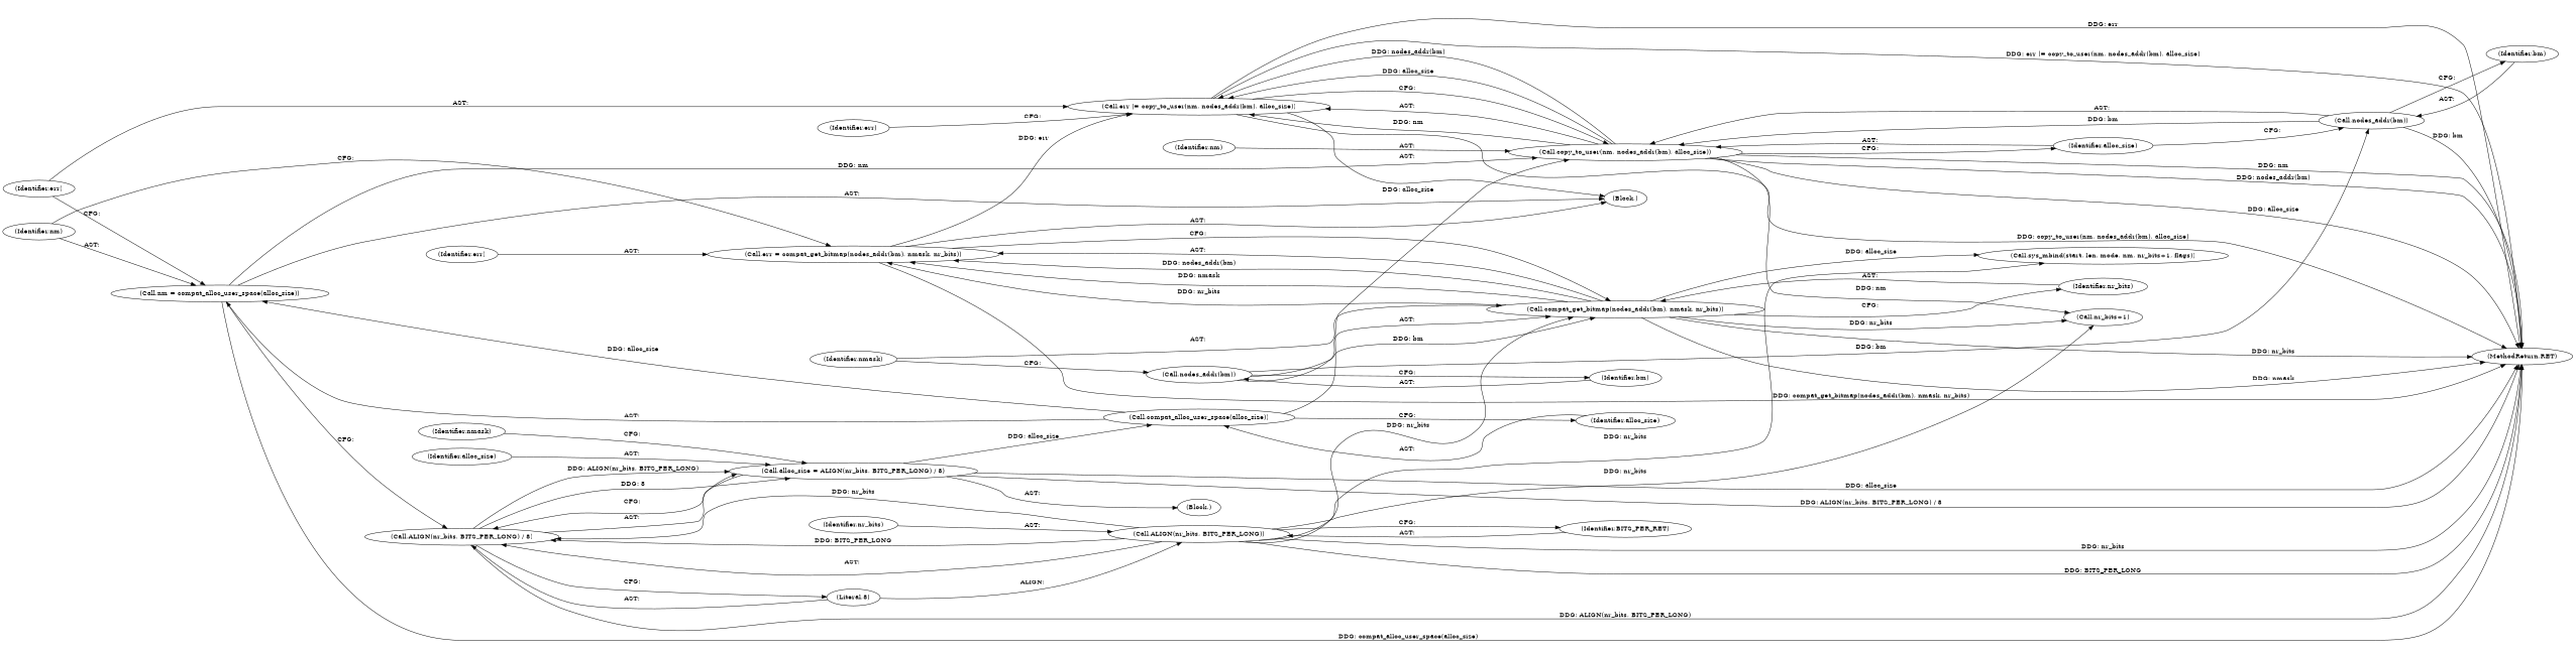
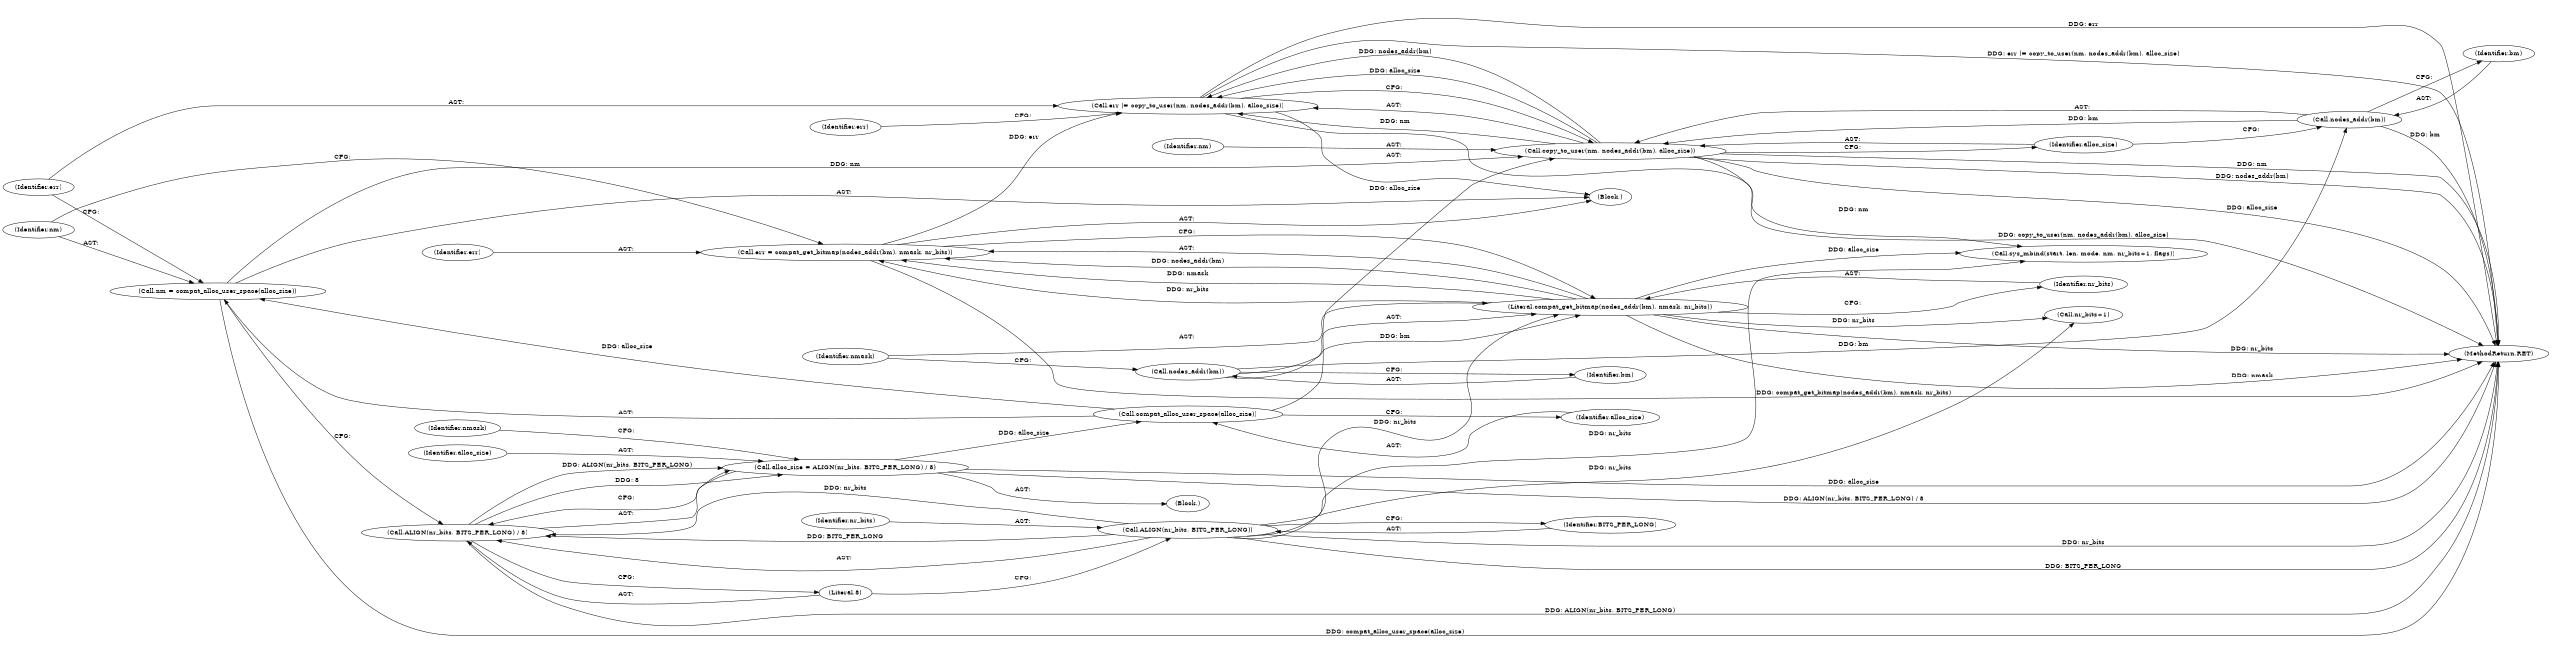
  digraph {
    rankdir=LR
    n1 [label="(Call,err |= copy_to_user(nm, nodes_addr(bm), alloc_size))"]
    n2 [label="(Call,copy_to_user(nm, nodes_addr(bm), alloc_size))"]
    n3 [label="(Block,)"]
    n4 [label="(MethodReturn,RET)"]
    n5 [label="(Call,sys_mbind(start, len, mode, nm, nr_bits+1, flags))"]
    n6 [label="(Identifier,alloc_size)"]
    n7 [label="(Call,err = compat_get_bitmap(nodes_addr(bm), nmask, nr_bits))"]
-   n8 [label="(Call,compat_get_bitmap(nodes_addr(bm), nmask, nr_bits))"]
+   n8 [label="(Literal,compat_get_bitmap(nodes_addr(bm), nmask, nr_bits))"]
    n9 [label="(Call,nr_bits+1)"]
    n10 [label="(Identifier,nr_bits)"]
    n11 [label="(Call,nodes_addr(bm))"]
    n12 [label="(Call,nodes_addr(bm))"]
    n13 [label="(Identifier,bm)"]
    n14 [label="(Identifier,bm)"]
    n15 [label="(Call,ALIGN(nr_bits, BITS_PER_LONG))"]
    n16 [label="(Call,ALIGN(nr_bits, BITS_PER_LONG) / 8)"]
-   n17 [label="(Identifier,BITS_PER_RET)"]
+   n17 [label="(Identifier,BITS_PER_LONG)"]
    n18 [label="(Call,alloc_size = ALIGN(nr_bits, BITS_PER_LONG) / 8)"]
    n19 [label="(Literal,8)"]
    n20 [label="(Call,nm = compat_alloc_user_space(alloc_size))"]
    n21 [label="(Call,compat_alloc_user_space(alloc_size))"]
    n22 [label="(Identifier,alloc_size)"]
    n23 [label="(Block,)"]
    n24 [label="(Identifier,nm)"]
    n25 [label="(Identifier,nmask)"]
    n26 [label="(Identifier,err)"]
    n27 [label="(Identifier,alloc_size)"]
    n28 [label="(Identifier,err)"]
    n29 [label="(Identifier,err)"]
    n30 [label="(Identifier,nm)"]
    n31 [label="(Identifier,nmask)"]
    n32 [label="(Identifier,nr_bits)"]
    n1 -> n2 [label="CFG: "]
    n1 -> n3 [label="AST: "]
    n1 -> n4 [label="DDG: copy_to_user(nm, nodes_addr(bm), alloc_size)"]
    n1 -> n4 [label="DDG: err"]
    n1 -> n4 [label="DDG: err |= copy_to_user(nm, nodes_addr(bm), alloc_size)"]
    n2 -> n1 [label="AST: "]
    n2 -> n1 [label="DDG: nm"]
    n2 -> n1 [label="DDG: nodes_addr(bm)"]
    n2 -> n1 [label="DDG: alloc_size"]
    n2 -> n4 [label="DDG: nm"]
    n2 -> n4 [label="DDG: nodes_addr(bm)"]
    n2 -> n4 [label="DDG: alloc_size"]
-   n2 -> n9 [label="DDG: nm"]
+   n2 -> n5 [label="DDG: nm"]
    n2 -> n6 [label="CFG: "]
    n6 -> n2 [label="AST: "]
    n6 -> n12 [label="CFG: "]
    n7 -> n1 [label="DDG: err"]
    n7 -> n3 [label="AST: "]
    n7 -> n4 [label="DDG: compat_get_bitmap(nodes_addr(bm), nmask, nr_bits)"]
    n7 -> n8 [label="CFG: "]
    n8 -> n4 [label="DDG: nr_bits"]
    n8 -> n4 [label="DDG: nmask"]
    n8 -> n5 [label="DDG: alloc_size"]
    n8 -> n7 [label="AST: "]
    n8 -> n7 [label="DDG: nodes_addr(bm)"]
    n8 -> n7 [label="DDG: nmask"]
    n8 -> n7 [label="DDG: nr_bits"]
    n8 -> n9 [label="DDG: nr_bits"]
    n8 -> n10 [label="CFG: "]
    n10 -> n8 [label="AST: "]
    n11 -> n8 [label="AST: "]
    n11 -> n8 [label="DDG: bm"]
    n11 -> n12 [label="DDG: bm"]
    n11 -> n13 [label="CFG: "]
    n12 -> n2 [label="AST: "]
    n12 -> n2 [label="DDG: bm"]
    n12 -> n4 [label="DDG: bm"]
    n12 -> n14 [label="CFG: "]
    n13 -> n11 [label="AST: "]
    n14 -> n12 [label="AST: "]
    n15 -> n4 [label="DDG: nr_bits"]
    n15 -> n4 [label="DDG: BITS_PER_LONG"]
    n15 -> n5 [label="DDG: nr_bits"]
    n15 -> n8 [label="DDG: nr_bits"]
    n15 -> n9 [label="DDG: nr_bits"]
    n15 -> n16 [label="AST: "]
    n15 -> n16 [label="DDG: nr_bits"]
    n15 -> n16 [label="DDG: BITS_PER_LONG"]
    n15 -> n17 [label="CFG: "]
    n16 -> n4 [label="DDG: ALIGN(nr_bits, BITS_PER_LONG)"]
    n16 -> n18 [label="AST: "]
    n16 -> n18 [label="DDG: ALIGN(nr_bits, BITS_PER_LONG)"]
    n16 -> n18 [label="DDG: 8"]
    n16 -> n19 [label="CFG: "]
    n17 -> n15 [label="AST: "]
    n18 -> n4 [label="DDG: alloc_size"]
    n18 -> n4 [label="DDG: ALIGN(nr_bits, BITS_PER_LONG) / 8"]
    n18 -> n16 [label="CFG: "]
    n18 -> n21 [label="DDG: alloc_size"]
    n18 -> n23 [label="AST: "]
-   n19 -> n15 [label="ALIGN: "]
+   n19 -> n15 [label="CFG: "]
    n19 -> n16 [label="AST: "]
    n20 -> n2 [label="DDG: nm"]
    n20 -> n3 [label="AST: "]
    n20 -> n4 [label="DDG: compat_alloc_user_space(alloc_size)"]
    n20 -> n16 [label="CFG: "]
    n21 -> n2 [label="DDG: alloc_size"]
    n21 -> n20 [label="AST: "]
    n21 -> n20 [label="DDG: alloc_size"]
    n21 -> n22 [label="CFG: "]
    n22 -> n21 [label="AST: "]
    n24 -> n2 [label="AST: "]
    n25 -> n18 [label="CFG: "]
    n26 -> n1 [label="CFG: "]
    n27 -> n18 [label="AST: "]
    n28 -> n1 [label="AST: "]
    n28 -> n20 [label="CFG: "]
    n29 -> n7 [label="AST: "]
    n30 -> n7 [label="CFG: "]
    n30 -> n20 [label="AST: "]
    n31 -> n8 [label="AST: "]
    n31 -> n11 [label="CFG: "]
    n32 -> n15 [label="AST: "]
  }
